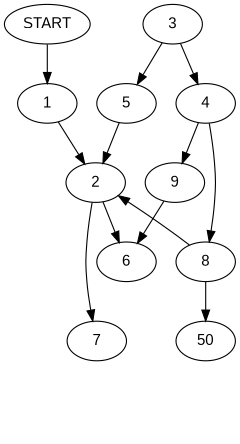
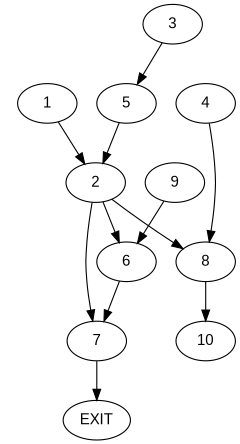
  digraph {
    fontname="Liberation Sans"
    node [fontname="Liberation Sans"]
    edge [fontname="Liberation Sans"]
-   n1 [label=START]
    1
    2
+   n4 [label=EXIT]
    6
    7
    3
    4
    5
    8
    9
-   10 [label=50]
-   n1 -> 1
+   10
    1 -> 2
    2 -> 6
    2 -> 7
-   3 -> 4
+   6 -> 7
+   7 -> n4
    3 -> 5
    4 -> 8
-   4 -> 9
    5 -> 2
-   8 -> 2
+   2 -> 8
    8 -> 10
    9 -> 6
  }
